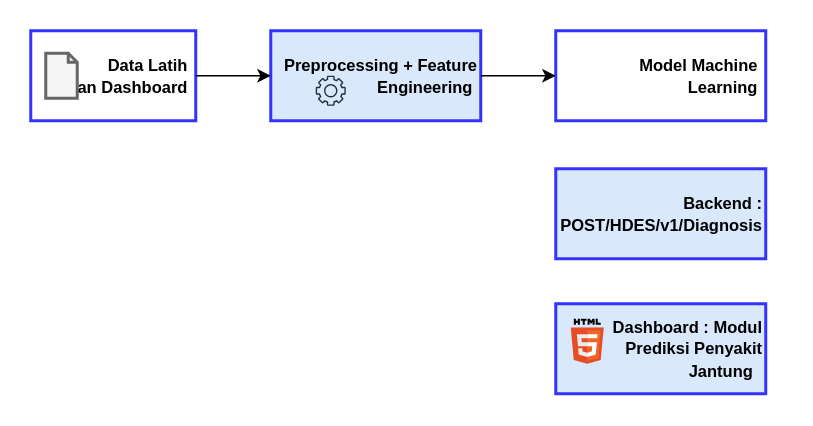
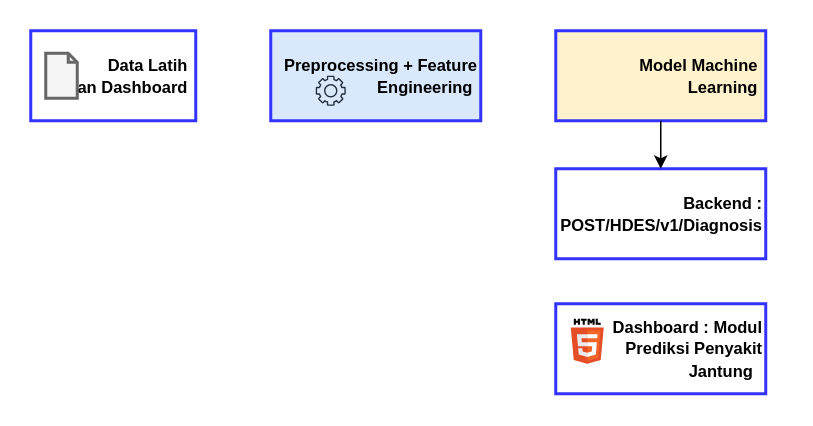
  <mxCell id="0" />
  <mxCell id="1" parent="0" />
  <mxCell id="2" value="" style="group" vertex="1" connectable="0" parent="1"><mxGeometry x="380" y="20" width="140" height="60" as="geometry" /></mxCell>
- <mxCell id="3" value="&lt;span style=&quot;color: rgb(0, 0, 0);&quot;&gt;&lt;b&gt;&lt;font style=&quot;font-size: 11px;&quot;&gt;Model Machine&amp;nbsp;&lt;/font&gt;&lt;/b&gt;&lt;/span&gt;&lt;div&gt;&lt;span style=&quot;color: rgb(0, 0, 0);&quot;&gt;&lt;b&gt;&lt;font style=&quot;font-size: 11px;&quot;&gt;Learning&amp;nbsp;&lt;/font&gt;&lt;/b&gt;&lt;/span&gt;&lt;/div&gt;" style="rounded=0;whiteSpace=wrap;html=1;strokeWidth=2;strokeColor=#3333FF;align=right;" vertex="1" parent="2"><mxGeometry x="-10" width="140" height="60" as="geometry" /></mxCell>
+ <mxCell id="3" value="&lt;span style=&quot;color: rgb(0, 0, 0);&quot;&gt;&lt;b&gt;&lt;font style=&quot;font-size: 11px;&quot;&gt;Model Machine&amp;nbsp;&lt;/font&gt;&lt;/b&gt;&lt;/span&gt;&lt;div&gt;&lt;span style=&quot;color: rgb(0, 0, 0);&quot;&gt;&lt;b&gt;&lt;font style=&quot;font-size: 11px;&quot;&gt;Learning&amp;nbsp;&lt;/font&gt;&lt;/b&gt;&lt;/span&gt;&lt;/div&gt;" style="rounded=0;whiteSpace=wrap;html=1;strokeWidth=2;strokeColor=#3333FF;align=right;fillColor=#fff2cc;" vertex="1" parent="2"><mxGeometry x="-10" width="140" height="60" as="geometry" /></mxCell>
  <mxCell id="4" value="" style="shape=image;verticalLabelPosition=bottom;verticalAlign=top;imageAspect=0;image=https://logos-world.net/wp-content/uploads/2021/10/Python-Emblem.png;movable=1;resizable=1;rotatable=1;deletable=1;editable=1;locked=0;connectable=1;" vertex="1" parent="2"><mxGeometry y="10" width="50" height="40" as="geometry" /></mxCell>
  <mxCell id="5" value="" style="group" vertex="1" connectable="0" parent="1"><mxGeometry x="370" y="112" width="140" height="60" as="geometry" /></mxCell>
- <mxCell id="6" value="&lt;b&gt;&lt;font style=&quot;font-size: 11px;&quot;&gt;Backend : POST/HDES/v1/Diagnosis&lt;/font&gt;&lt;/b&gt;" style="rounded=0;whiteSpace=wrap;html=1;strokeWidth=2;strokeColor=#3333FF;align=right;container=0;fillColor=#dae8fc;" vertex="1" parent="5"><mxGeometry width="140" height="60" as="geometry" /></mxCell>
+ <mxCell id="6" value="&lt;b&gt;&lt;font style=&quot;font-size: 11px;&quot;&gt;Backend : POST/HDES/v1/Diagnosis&lt;/font&gt;&lt;/b&gt;" style="rounded=0;whiteSpace=wrap;html=1;strokeWidth=2;strokeColor=#3333FF;align=right;container=0;" vertex="1" parent="5"><mxGeometry width="140" height="60" as="geometry" /></mxCell>
  <mxCell id="7" value="" style="shape=image;verticalLabelPosition=bottom;verticalAlign=top;imageAspect=0;image=https://logos-world.net/wp-content/uploads/2021/10/Python-Emblem.png;movable=1;resizable=1;rotatable=1;deletable=1;editable=1;locked=0;connectable=1;container=0;" vertex="1" parent="5"><mxGeometry x="18.667" y="10" width="28" height="20" as="geometry" /></mxCell>
+ <mxCell id="8" style="edgeStyle=none;html=1;" edge="1" parent="1" source="3" target="6"><mxGeometry relative="1" as="geometry" /></mxCell>
  <mxCell id="9" value="" style="group" vertex="1" connectable="0" parent="1"><mxGeometry x="180" y="20" width="140" height="60" as="geometry" /></mxCell>
  <mxCell id="10" value="&lt;span style=&quot;font-size: 11px;&quot;&gt;&lt;b&gt;Preprocessing + Feature Engineering&amp;nbsp;&lt;/b&gt;&lt;/span&gt;" style="rounded=0;whiteSpace=wrap;html=1;strokeWidth=2;strokeColor=#3333FF;align=right;fillColor=#dae8fc;" vertex="1" parent="9"><mxGeometry width="140" height="60" as="geometry" /></mxCell>
  <mxCell id="11" value="" style="sketch=0;outlineConnect=0;fontColor=#232F3E;gradientColor=none;fillColor=#232F3D;strokeColor=none;dashed=0;verticalLabelPosition=bottom;verticalAlign=top;align=center;html=1;fontSize=12;fontStyle=0;aspect=fixed;pointerEvents=1;shape=mxgraph.aws4.gear;" vertex="1" parent="9"><mxGeometry x="30" y="30" width="20" height="20" as="geometry" /></mxCell>
- <mxCell id="12" style="edgeStyle=none;html=1;entryX=0;entryY=0.5;entryDx=0;entryDy=0;" edge="1" parent="1" source="10" target="3"><mxGeometry relative="1" as="geometry" /></mxCell>
  <mxCell id="13" value="" style="group" vertex="1" connectable="0" parent="1"><mxGeometry x="20" y="20" width="110" height="60" as="geometry" /></mxCell>
  <mxCell id="14" value="&lt;span style=&quot;font-size: 11px;&quot;&gt;&lt;b&gt;Data Latih&amp;nbsp;&lt;/b&gt;&lt;/span&gt;&lt;div&gt;&lt;span style=&quot;font-size: 11px;&quot;&gt;&lt;b&gt;dan Dashboard&amp;nbsp;&lt;/b&gt;&lt;/span&gt;&lt;/div&gt;" style="rounded=0;whiteSpace=wrap;html=1;strokeWidth=2;strokeColor=#3333FF;align=right;" vertex="1" parent="13"><mxGeometry width="110" height="60" as="geometry" /></mxCell>
  <mxCell id="15" value="" style="html=1;verticalLabelPosition=bottom;align=center;labelBackgroundColor=#ffffff;verticalAlign=top;strokeWidth=2;strokeColor=#666666;shadow=0;dashed=0;shape=mxgraph.ios7.icons.document;fillColor=#f5f5f5;fontColor=#333333;" vertex="1" parent="13"><mxGeometry x="10" y="15" width="21" height="30" as="geometry" /></mxCell>
- <mxCell id="16" style="edgeStyle=none;html=1;entryX=0;entryY=0.5;entryDx=0;entryDy=0;" edge="1" parent="1" source="14" target="10"><mxGeometry relative="1" as="geometry" /></mxCell>
- <mxCell id="17" value="&lt;b&gt;&lt;font style=&quot;font-size: 11px;&quot;&gt;Dashboard : Modul Prediksi Penyakit Jantung&amp;nbsp;&amp;nbsp;&lt;/font&gt;&lt;/b&gt;" style="rounded=0;whiteSpace=wrap;html=1;strokeWidth=2;strokeColor=#3333FF;align=right;container=0;fillColor=#dae8fc;" vertex="1" parent="1"><mxGeometry x="370" y="202" width="140" height="60" as="geometry" /></mxCell>
+ <mxCell id="17" value="&lt;b&gt;&lt;font style=&quot;font-size: 11px;&quot;&gt;Dashboard : Modul Prediksi Penyakit Jantung&amp;nbsp;&amp;nbsp;&lt;/font&gt;&lt;/b&gt;" style="rounded=0;whiteSpace=wrap;html=1;strokeWidth=2;strokeColor=#3333FF;align=right;container=0;" vertex="1" parent="1"><mxGeometry x="370" y="202" width="140" height="60" as="geometry" /></mxCell>
  <mxCell id="18" value="" style="dashed=0;outlineConnect=0;html=1;align=center;labelPosition=center;verticalLabelPosition=bottom;verticalAlign=top;shape=mxgraph.weblogos.html5;container=0;" vertex="1" parent="1"><mxGeometry x="380" y="212" width="22" height="30" as="geometry" /></mxCell>
